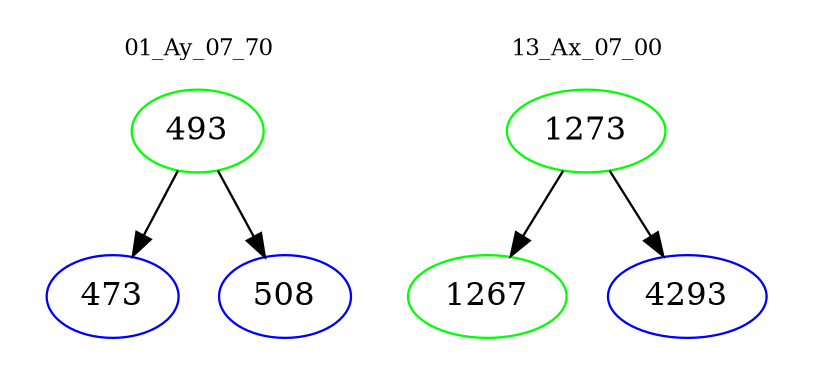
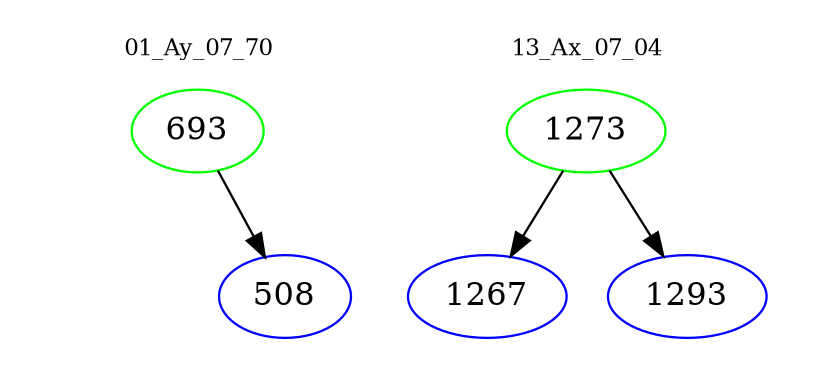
  digraph {
    node [color=blue]
    edge [color=black]
-   n1 [color=green label=493]
-   n2 [label=473]
+   n1 [color=green label=693]
    n3 [label=508]
    n4 [color=green label=1273]
-   n5 [color=green label=1267]
-   n6 [label=4293]
+   n5 [label=1267]
+   n6 [label=1293]
    subgraph cluster_1 {
      color=white
      fontsize=10
      label="01_Ay_07_70"
      n1
-     n2
      n3
    }
    subgraph cluster_2 {
      color=white
      fontsize=10
-     label="13_Ax_07_00"
+     label="13_Ax_07_04"
      n4
      n5
      n6
    }
-   n1 -> n2
    n1 -> n3
    n4 -> n5
    n4 -> n6
  }
